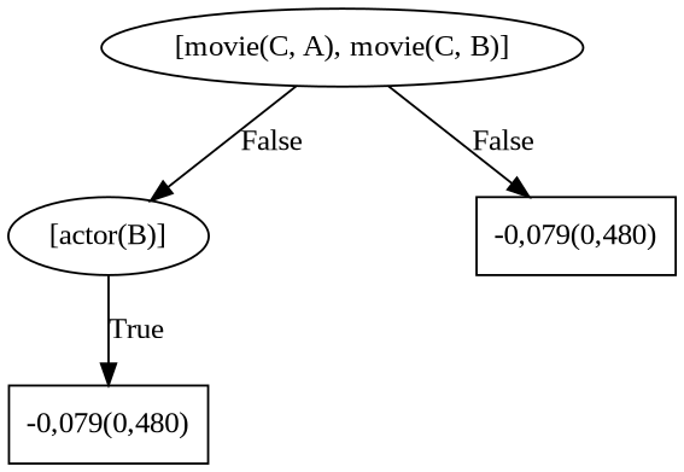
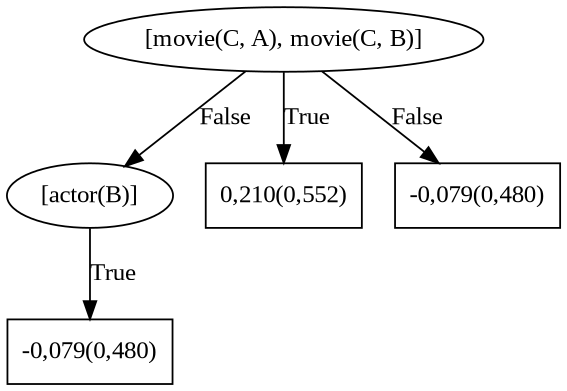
  digraph {
    fontname="Liberation Serif"
    node [fontname="Liberation Serif" shape=box]
    edge [fontname="Liberation Serif"]
    n1 [label="[actor(B)]" shape=""]
    n2 [label="-0,079(0,480)"]
    n3 [label="[movie(C, A), movie(C, B)]" shape=""]
+   n4 [label="0,210(0,552)"]
    n5 [label="-0,079(0,480)"]
    n1 -> n2 [label=True]
    n3 -> n1 [label=False]
+   n3 -> n4 [label=True]
    n3 -> n5 [label=False]
  }
